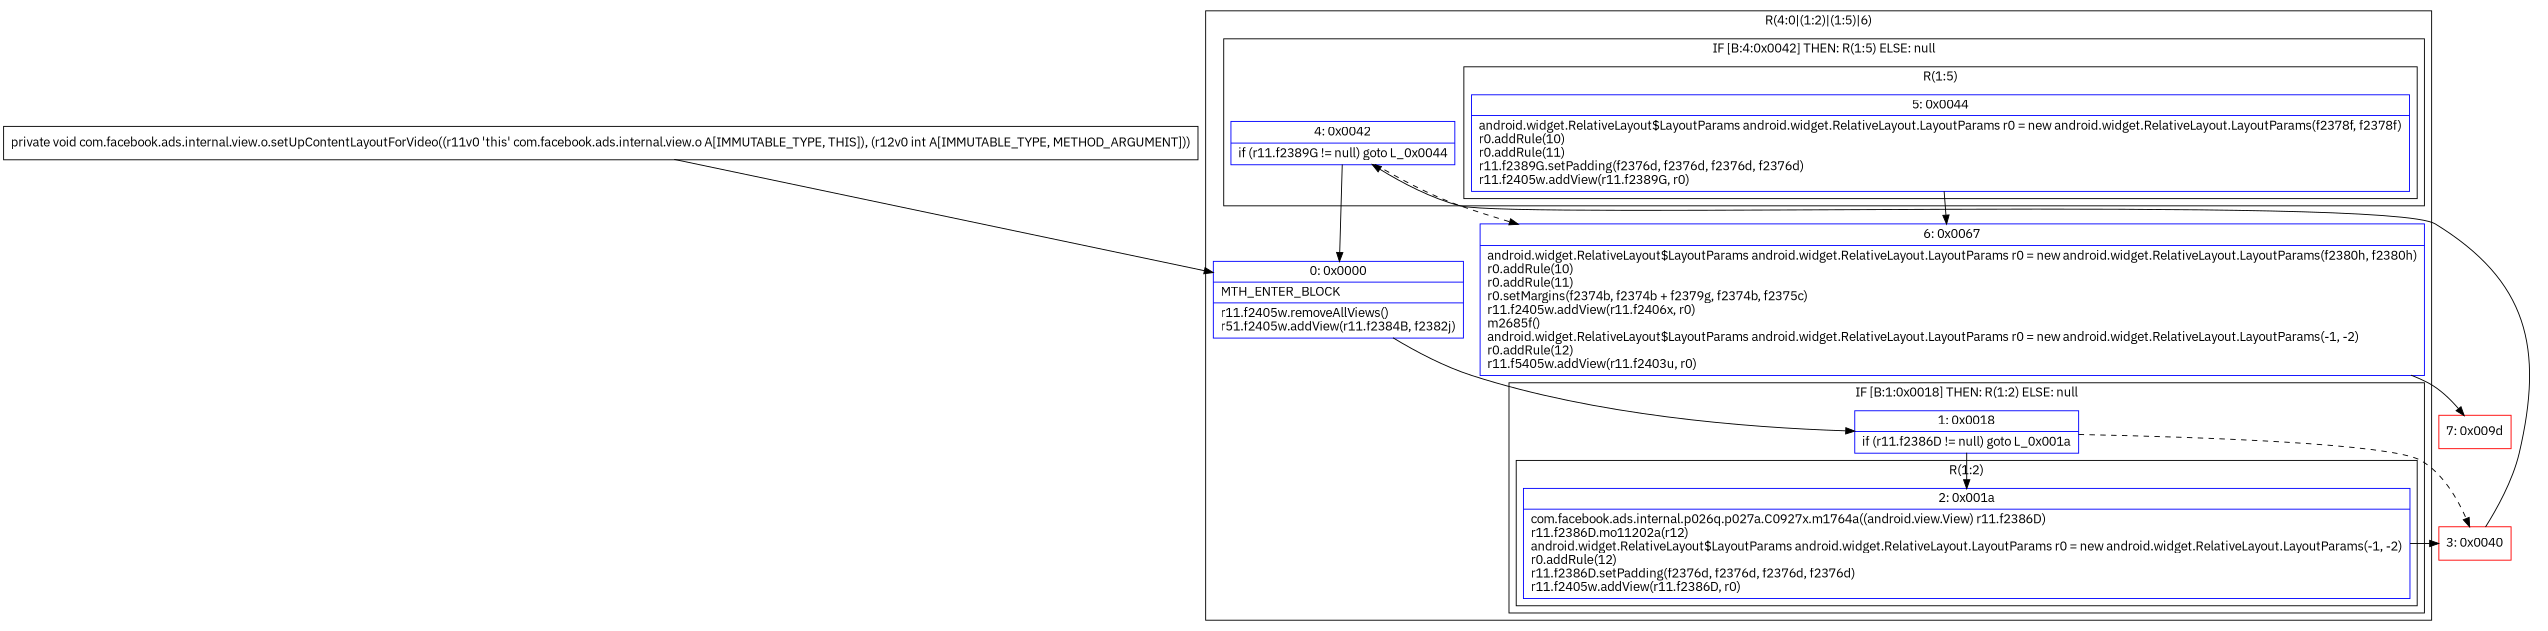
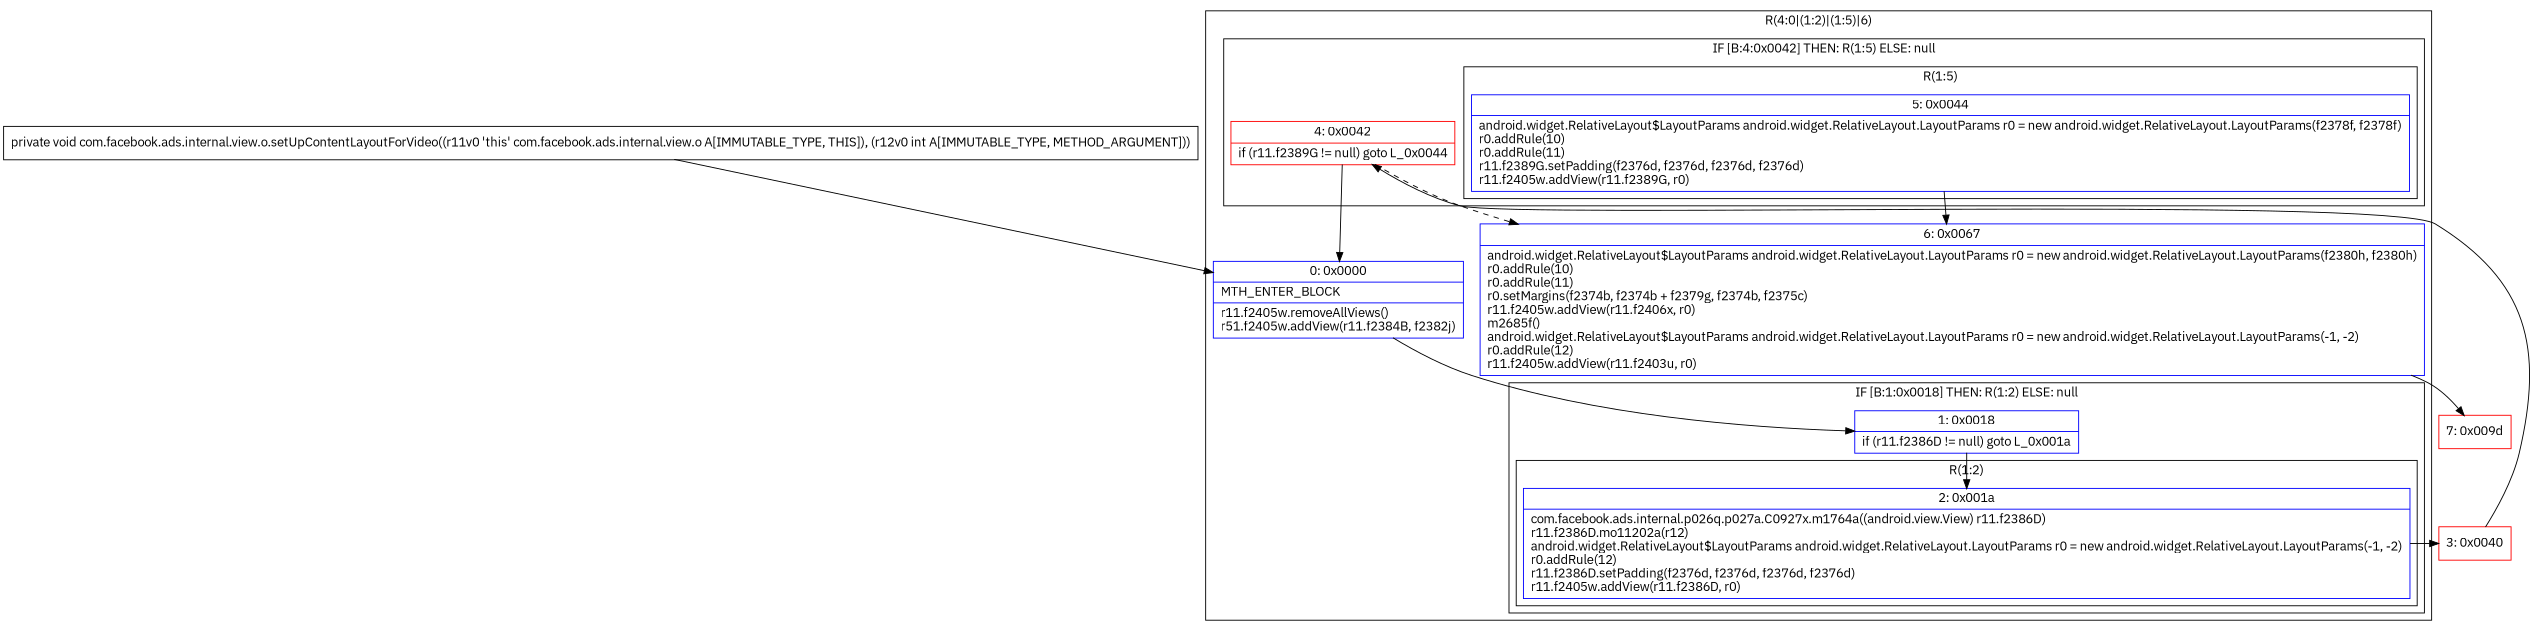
  digraph {
    fontname="IBM Plex Sans"
    node [color=blue fontname="IBM Plex Sans" shape=record]
    edge [fontname="IBM Plex Sans"]
    n1 [label="{2\:\ 0x001a|com.facebook.ads.internal.p026q.p027a.C0927x.m1764a((android.view.View) r11.f2386D)\lr11.f2386D.mo11202a(r12)\landroid.widget.RelativeLayout$LayoutParams android.widget.RelativeLayout.LayoutParams r0 = new android.widget.RelativeLayout.LayoutParams(\-1, \-2)\lr0.addRule(12)\lr11.f2386D.setPadding(f2376d, f2376d, f2376d, f2376d)\lr11.f2405w.addView(r11.f2386D, r0)\l}"]
    n2 [label="{1\:\ 0x0018|if (r11.f2386D != null) goto L_0x001a\l}"]
    n3 [label="{5\:\ 0x0044|android.widget.RelativeLayout$LayoutParams android.widget.RelativeLayout.LayoutParams r0 = new android.widget.RelativeLayout.LayoutParams(f2378f, f2378f)\lr0.addRule(10)\lr0.addRule(11)\lr11.f2389G.setPadding(f2376d, f2376d, f2376d, f2376d)\lr11.f2405w.addView(r11.f2389G, r0)\l}"]
-   n4 [label="{4\:\ 0x0042|if (r11.f2389G != null) goto L_0x0044\l}"]
+   n4 [color=red label="{4\:\ 0x0042|if (r11.f2389G != null) goto L_0x0044\l}"]
    n5 [label="{0\:\ 0x0000|MTH_ENTER_BLOCK\l|r11.f2405w.removeAllViews()\lr51.f2405w.addView(r11.f2384B, f2382j)\l}"]
-   n6 [label="{6\:\ 0x0067|android.widget.RelativeLayout$LayoutParams android.widget.RelativeLayout.LayoutParams r0 = new android.widget.RelativeLayout.LayoutParams(f2380h, f2380h)\lr0.addRule(10)\lr0.addRule(11)\lr0.setMargins(f2374b, f2374b + f2379g, f2374b, f2375c)\lr11.f2405w.addView(r11.f2406x, r0)\lm2685f()\landroid.widget.RelativeLayout$LayoutParams android.widget.RelativeLayout.LayoutParams r0 = new android.widget.RelativeLayout.LayoutParams(\-1, \-2)\lr0.addRule(12)\lr11.f5405w.addView(r11.f2403u, r0)\l}"]
+   n6 [label="{6\:\ 0x0067|android.widget.RelativeLayout$LayoutParams android.widget.RelativeLayout.LayoutParams r0 = new android.widget.RelativeLayout.LayoutParams(f2380h, f2380h)\lr0.addRule(10)\lr0.addRule(11)\lr0.setMargins(f2374b, f2374b + f2379g, f2374b, f2375c)\lr11.f2405w.addView(r11.f2406x, r0)\lm2685f()\landroid.widget.RelativeLayout$LayoutParams android.widget.RelativeLayout.LayoutParams r0 = new android.widget.RelativeLayout.LayoutParams(\-1, \-2)\lr0.addRule(12)\lr11.f2405w.addView(r11.f2403u, r0)\l}"]
    n7 [color=red label="{3\:\ 0x0040}"]
    n8 [color=red label="{7\:\ 0x009d}"]
    n9 [label="{private void com.facebook.ads.internal.view.o.setUpContentLayoutForVideo((r11v0 'this' com.facebook.ads.internal.view.o A[IMMUTABLE_TYPE, THIS]), (r12v0 int A[IMMUTABLE_TYPE, METHOD_ARGUMENT])) }" color=""]
    subgraph cluster_1 {
      label="R(4:0|(1:2)|(1:5)|6)"
      n5
      n6
      subgraph cluster_2 {
        label="IF [B:1:0x0018] THEN: R(1:2) ELSE: null"
        n2
        subgraph cluster_3 {
          label="R(1:2)"
          n1
        }
      }
      subgraph cluster_4 {
        label="IF [B:4:0x0042] THEN: R(1:5) ELSE: null"
        n4
        subgraph cluster_5 {
          label="R(1:5)"
          n3
        }
      }
    }
    n1 -> n7
    n2 -> n1
-   n2 -> n7 [style=dashed]
    n3 -> n6
    n4 -> n5
    n4 -> n6 [style=dashed]
    n5 -> n2
    n6 -> n8
    n7 -> n4
    n9 -> n5
  }
